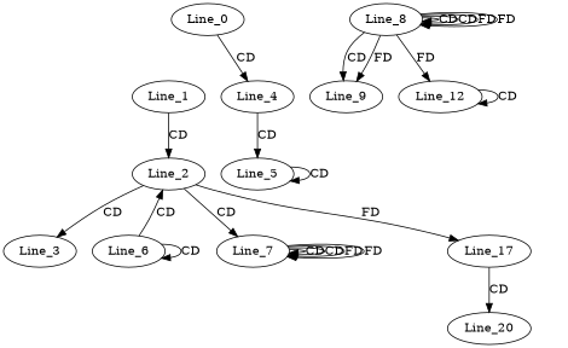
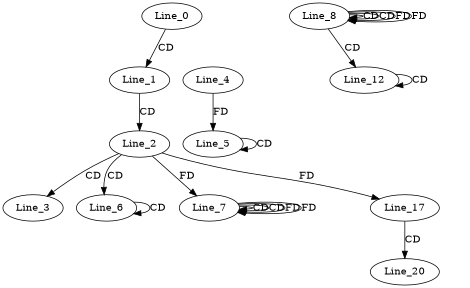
  digraph {
    Line_0
    Line_1
    Line_2
    Line_3
    Line_6
    Line_7
    Line_17
    Line_4
    Line_5
    Line_20
    Line_8
-   Line_9
    Line_12
-   Line_0 -> Line_4 [label=CD]
+   Line_0 -> Line_1 [label=CD]
    Line_1 -> Line_2 [label=CD]
    Line_2 -> Line_3 [label=CD]
-   Line_6 -> Line_2 [label=CD]
-   Line_2 -> Line_7 [label=CD]
+   Line_2 -> Line_6 [label=CD]
+   Line_2 -> Line_7 [label=FD]
    Line_2 -> Line_17 [label=FD]
    Line_6 -> Line_6 [label=CD]
    Line_7 -> Line_7 [label=CD]
    Line_7 -> Line_7 [label=CD]
    Line_7 -> Line_7 [label=FD]
    Line_7 -> Line_7 [label=FD]
    Line_17 -> Line_20 [label=CD]
-   Line_4 -> Line_5 [label=CD]
+   Line_4 -> Line_5 [label=FD]
    Line_5 -> Line_5 [label=CD]
    Line_8 -> Line_8 [label=CD]
    Line_8 -> Line_8 [label=CD]
    Line_8 -> Line_8 [label=FD]
    Line_8 -> Line_8 [label=FD]
-   Line_8 -> Line_9 [label=CD]
-   Line_8 -> Line_9 [label=FD]
-   Line_8 -> Line_12 [label=FD]
+   Line_8 -> Line_12 [label=CD]
    Line_12 -> Line_12 [label=CD]
  }
